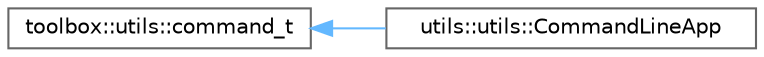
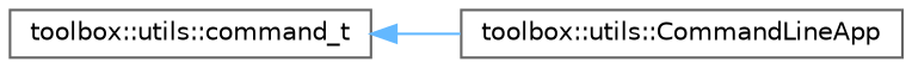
  digraph {
    rankdir=LR
    node [color=grey40 fillcolor=white fontname=Helvetica fontsize=10 shape=box style=filled]
    n1 [height=0.2 label="toolbox::utils::command_t" width=0.4]
-   n2 [height=0.2 label="utils::utils::CommandLineApp" width=0.4]
+   n2 [height=0.2 label="toolbox::utils::CommandLineApp" width=0.4]
    n1 -> n2 [color=steelblue1 dir=back fontname=Helvetica fontsize=10 labelfontname=Helvetica labelfontsize=10 style=solid]
  }
